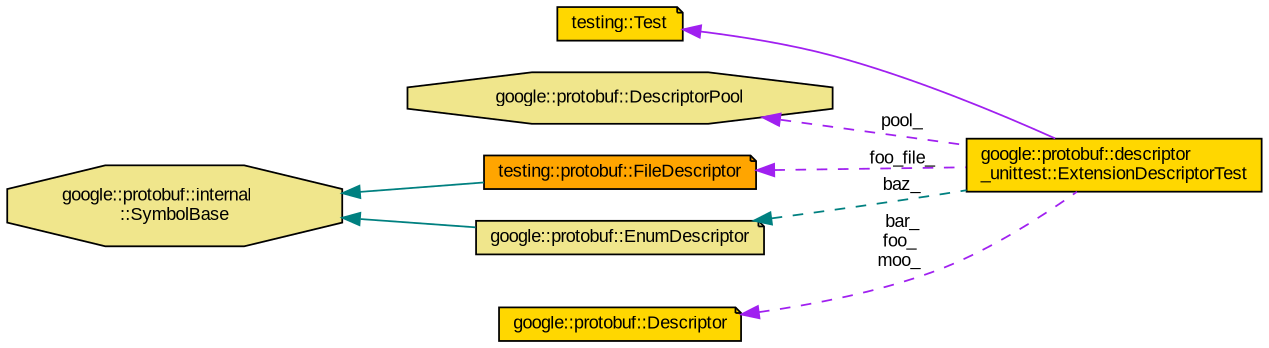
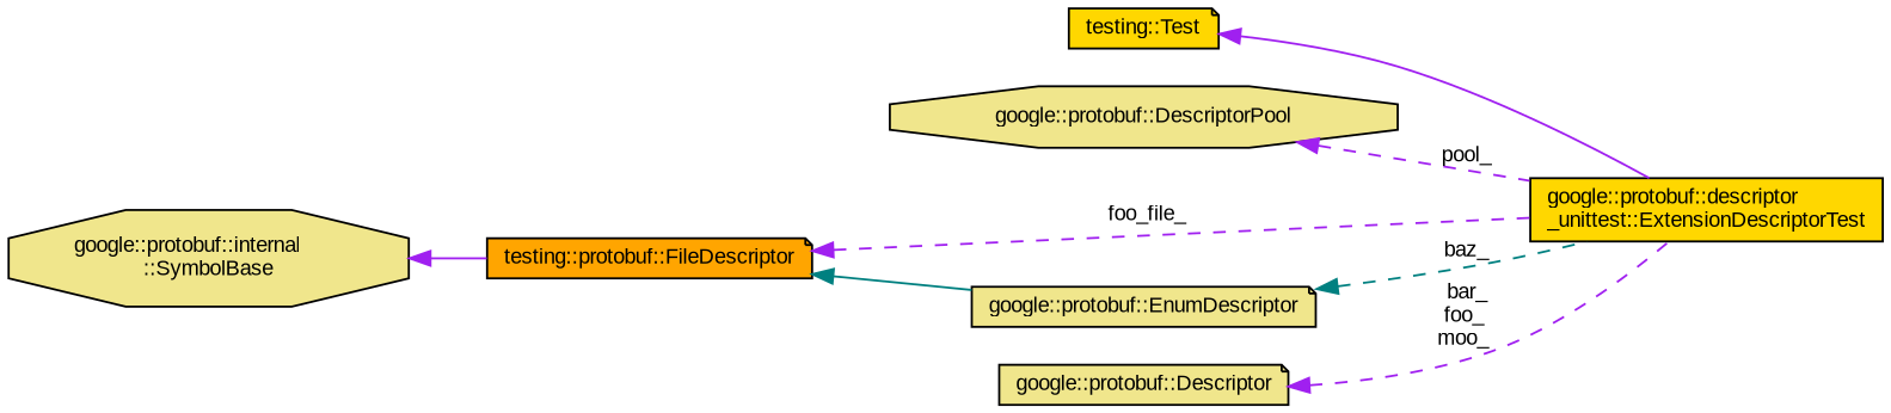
  digraph {
    fontname="Liberation Sans"
    rankdir=LR
    node [color=black fillcolor=khaki fontname="Liberation Sans" fontsize=10 shape=note style=filled]
    edge [color=purple dir=back fontname="Liberation Sans" fontsize=10 labelfontname=Helvetica labelfontsize=10 style=dashed]
    n1 [fillcolor=gold fontcolor=black height=0.2 label="google::protobuf::descriptor\l_unittest::ExtensionDescriptorTest" shape=box width=0.4]
    n2 [fillcolor=gold height=0.2 label="testing::Test" width=0.4]
    n3 [height=0.2 label="google::protobuf::DescriptorPool" shape=octagon width=0.4]
    n4 [fillcolor=orange height=0.2 label="testing::protobuf::FileDescriptor" width=0.4]
    n5 [height=0.2 label="google::protobuf::internal\l::SymbolBase" shape=octagon width=0.4]
    n6 [height=0.2 label="google::protobuf::EnumDescriptor" width=0.4]
-   n7 [fillcolor=gold height=0.2 label="google::protobuf::Descriptor" width=0.4]
+   n7 [height=0.2 label="google::protobuf::Descriptor" width=0.4]
    n2 -> n1 [style=solid]
    n3 -> n1 [label=" pool_"]
    n4 -> n1 [label=" foo_file_"]
-   n5 -> n4 [color=teal style=solid]
-   n5 -> n6 [color=teal style=solid]
+   n5 -> n4 [style=solid]
+   n4 -> n6 [color=teal style=solid]
    n6 -> n1 [color=teal label=" baz_"]
    n7 -> n1 [label=" bar_\nfoo_\nmoo_"]
  }
